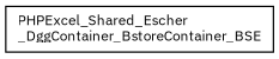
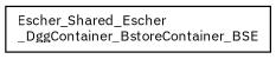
  digraph {
    rankdir=LR
    fontname="IBM Plex Sans"
-   n1 [color=black fillcolor=white fontname="IBM Plex Sans" fontsize=10 height=0.2 label="PHPExcel_Shared_Escher\l_DggContainer_BstoreContainer_BSE" shape=record style=filled width=0.4]
+   n1 [color=black fillcolor=white fontname="IBM Plex Sans" fontsize=10 height=0.2 label="Escher_Shared_Escher\l_DggContainer_BstoreContainer_BSE" shape=record style=filled width=0.4]
  }
